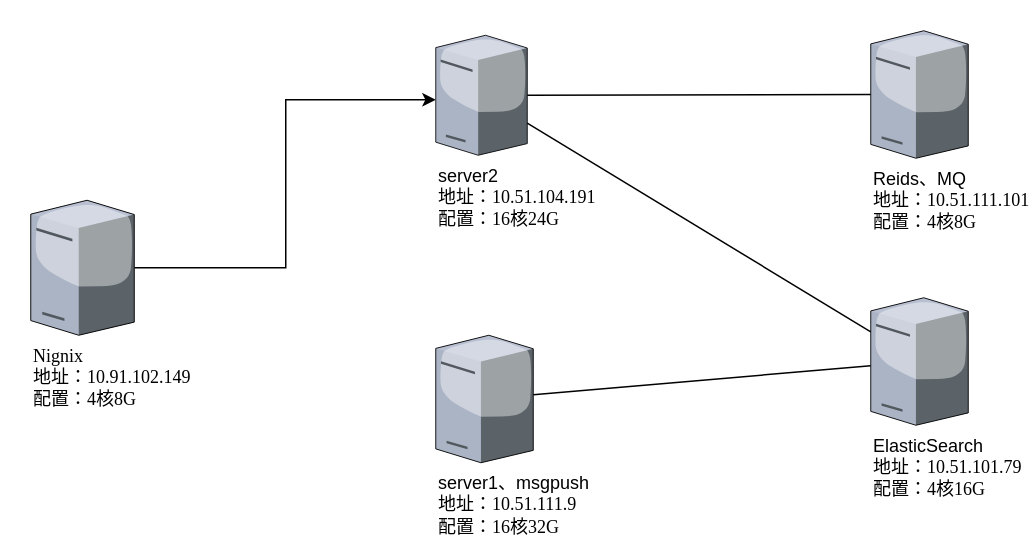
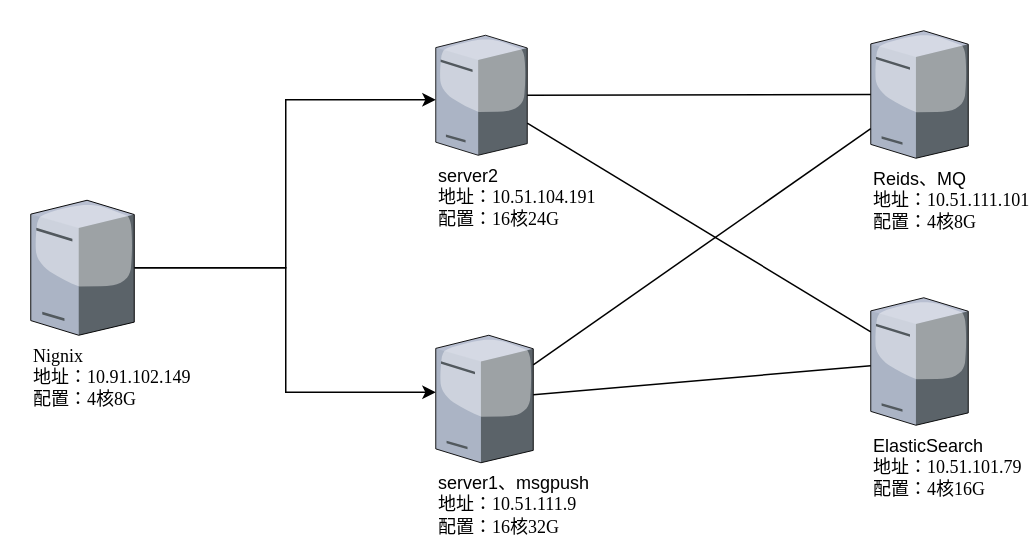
  <mxCell id="0" />
  <mxCell id="1" parent="0" />
  <mxCell id="2" style="edgeStyle=orthogonalEdgeStyle;rounded=0;orthogonalLoop=1;jettySize=auto;html=1;" parent="1" source="4" target="5" edge="1"><mxGeometry relative="1" as="geometry"><mxPoint x="170" y="3" as="targetPoint" /><Array as="points"><mxPoint x="190" y="178" /><mxPoint x="190" y="66" /></Array></mxGeometry></mxCell>
+ <mxCell id="3" style="edgeStyle=orthogonalEdgeStyle;rounded=0;orthogonalLoop=1;jettySize=auto;html=1;" parent="1" source="4" target="6" edge="1"><mxGeometry relative="1" as="geometry"><Array as="points"><mxPoint x="190" y="178" /><mxPoint x="190" y="261" /></Array></mxGeometry></mxCell>
  <mxCell id="4" value="Nignix&lt;br&gt;地址：10.91.102.149&lt;br&gt;配置：4核8G" style="verticalLabelPosition=bottom;aspect=fixed;html=1;verticalAlign=top;strokeColor=none;shape=mxgraph.citrix.tower_server;rounded=0;shadow=0;comic=0;fontFamily=Verdana;align=left;" parent="1" vertex="1"><mxGeometry x="20" y="133" width="69" height="90" as="geometry" /></mxCell>
  <mxCell id="5" value="server2&lt;br&gt;&lt;span style=&quot;font-family: &amp;#34;verdana&amp;#34;&quot;&gt;地址：&lt;/span&gt;&lt;font face=&quot;verdana&quot;&gt;10.51.104.191&lt;/font&gt;&lt;br style=&quot;font-family: &amp;#34;verdana&amp;#34;&quot;&gt;&lt;span style=&quot;font-family: &amp;#34;verdana&amp;#34;&quot;&gt;配置：16核24G&lt;/span&gt;" style="verticalLabelPosition=bottom;aspect=fixed;html=1;verticalAlign=top;strokeColor=none;align=left;outlineConnect=0;shape=mxgraph.citrix.license_server;" parent="1" vertex="1"><mxGeometry x="290" y="23" width="61" height="80" as="geometry" /></mxCell>
  <mxCell id="6" value="server1、msgpush&lt;br&gt;&lt;span style=&quot;font-family: &amp;#34;verdana&amp;#34;&quot;&gt;地址：&lt;/span&gt;&lt;font face=&quot;verdana&quot;&gt;10.51.111.9&lt;/font&gt;&lt;br style=&quot;font-family: &amp;#34;verdana&amp;#34;&quot;&gt;&lt;span style=&quot;font-family: &amp;#34;verdana&amp;#34;&quot;&gt;配置：16核32G&lt;/span&gt;" style="verticalLabelPosition=bottom;aspect=fixed;html=1;verticalAlign=top;strokeColor=none;align=left;outlineConnect=0;shape=mxgraph.citrix.license_server;" parent="1" vertex="1"><mxGeometry x="290" y="223" width="65" height="85" as="geometry" /></mxCell>
  <mxCell id="7" value="Reids、MQ&lt;br&gt;&lt;span style=&quot;font-family: &amp;#34;verdana&amp;#34;&quot;&gt;地址：&lt;/span&gt;&lt;font face=&quot;verdana&quot;&gt;10.51.111.101&lt;/font&gt;&lt;br style=&quot;font-family: &amp;#34;verdana&amp;#34;&quot;&gt;&lt;span style=&quot;font-family: &amp;#34;verdana&amp;#34;&quot;&gt;配置：4核8G&lt;/span&gt;" style="verticalLabelPosition=bottom;aspect=fixed;html=1;verticalAlign=top;strokeColor=none;align=left;outlineConnect=0;shape=mxgraph.citrix.license_server;" parent="1" vertex="1"><mxGeometry x="580" y="20" width="65" height="85" as="geometry" /></mxCell>
  <mxCell id="8" value="ElasticSearch&lt;br&gt;&lt;span style=&quot;font-family: &amp;#34;verdana&amp;#34;&quot;&gt;地址：&lt;/span&gt;&lt;font face=&quot;verdana&quot;&gt;10.51.101.79&lt;/font&gt;&lt;br&gt;&lt;span style=&quot;font-family: &amp;#34;verdana&amp;#34;&quot;&gt;配置：4核16G&lt;/span&gt;" style="verticalLabelPosition=bottom;aspect=fixed;html=1;verticalAlign=top;strokeColor=none;align=left;outlineConnect=0;shape=mxgraph.citrix.license_server;" parent="1" vertex="1"><mxGeometry x="580" y="198" width="65" height="85" as="geometry" /></mxCell>
+ <mxCell id="9" value="" style="endArrow=none;html=1;" parent="1" source="6" target="7" edge="1"><mxGeometry width="50" height="50" relative="1" as="geometry"><mxPoint x="390" y="253" as="sourcePoint" /><mxPoint x="440" y="203" as="targetPoint" /></mxGeometry></mxCell>
  <mxCell id="10" value="" style="endArrow=none;html=1;" parent="1" source="5" target="7" edge="1"><mxGeometry width="50" height="50" relative="1" as="geometry"><mxPoint x="370" y="62.75" as="sourcePoint" /><mxPoint x="595" y="-94.75" as="targetPoint" /></mxGeometry></mxCell>
  <mxCell id="11" value="" style="endArrow=none;html=1;" parent="1" source="5" target="8" edge="1"><mxGeometry width="50" height="50" relative="1" as="geometry"><mxPoint x="370" y="177.948" as="sourcePoint" /><mxPoint x="599" y="177.556" as="targetPoint" /></mxGeometry></mxCell>
  <mxCell id="12" value="" style="endArrow=none;html=1;" parent="1" source="6" target="8" edge="1"><mxGeometry width="50" height="50" relative="1" as="geometry"><mxPoint x="490" y="363.152" as="sourcePoint" /><mxPoint x="719" y="521.961" as="targetPoint" /></mxGeometry></mxCell>
